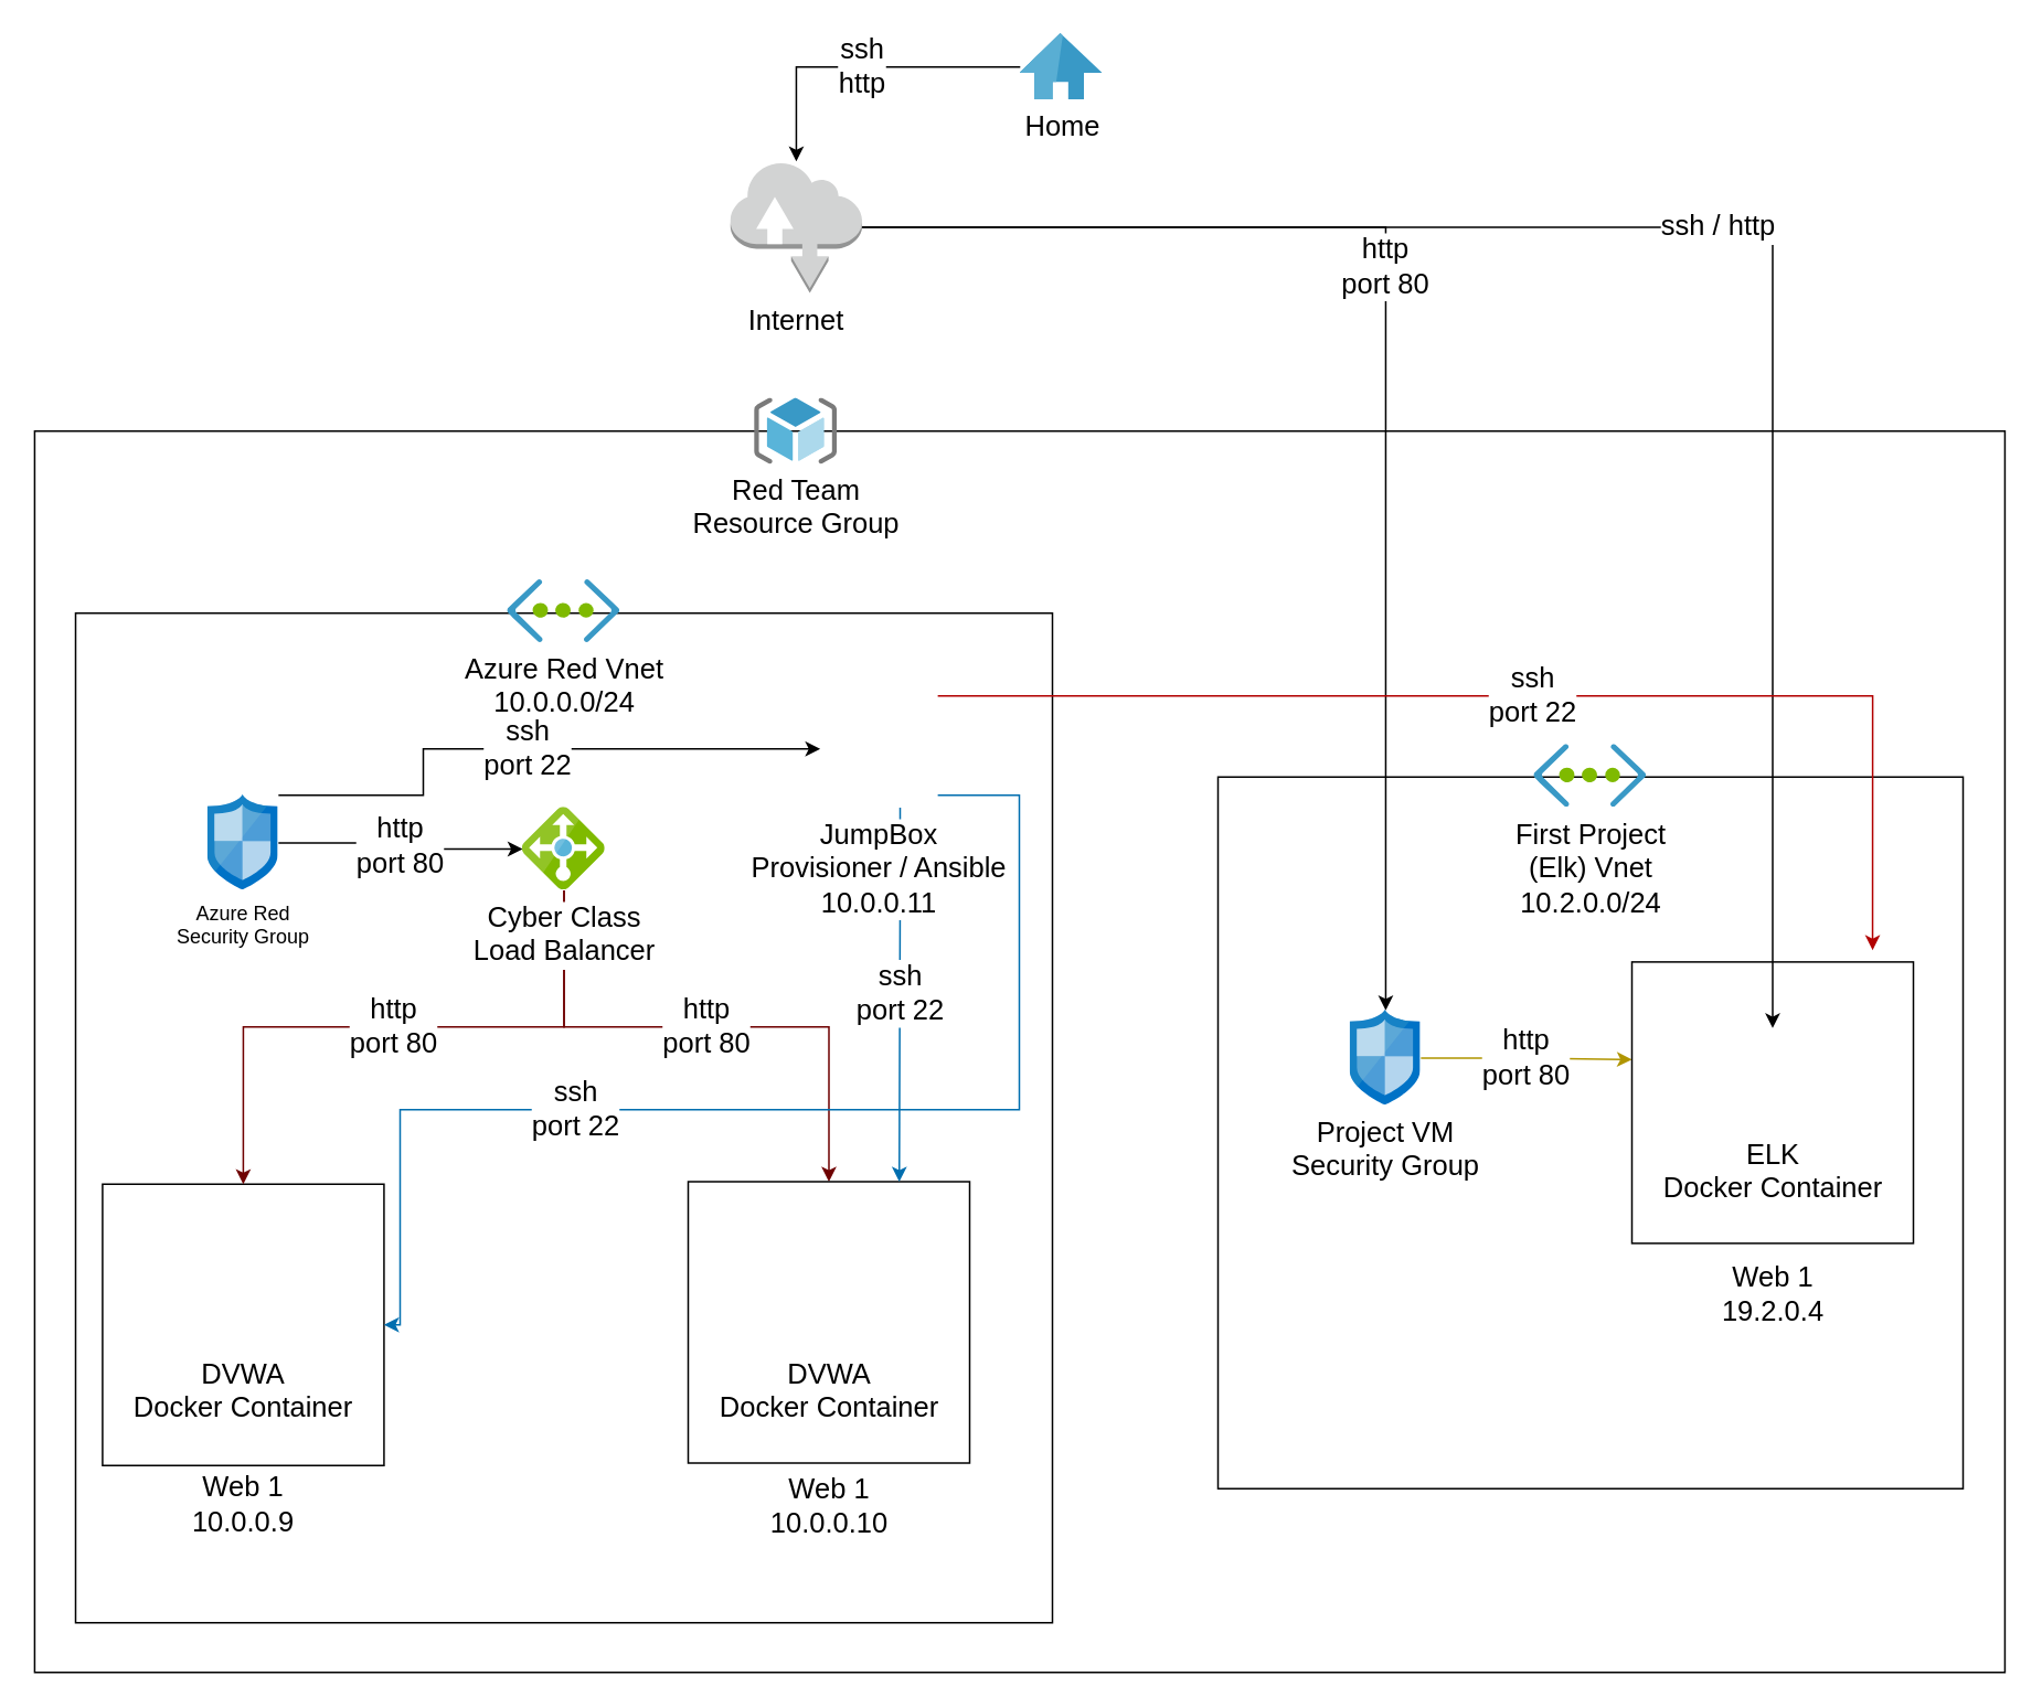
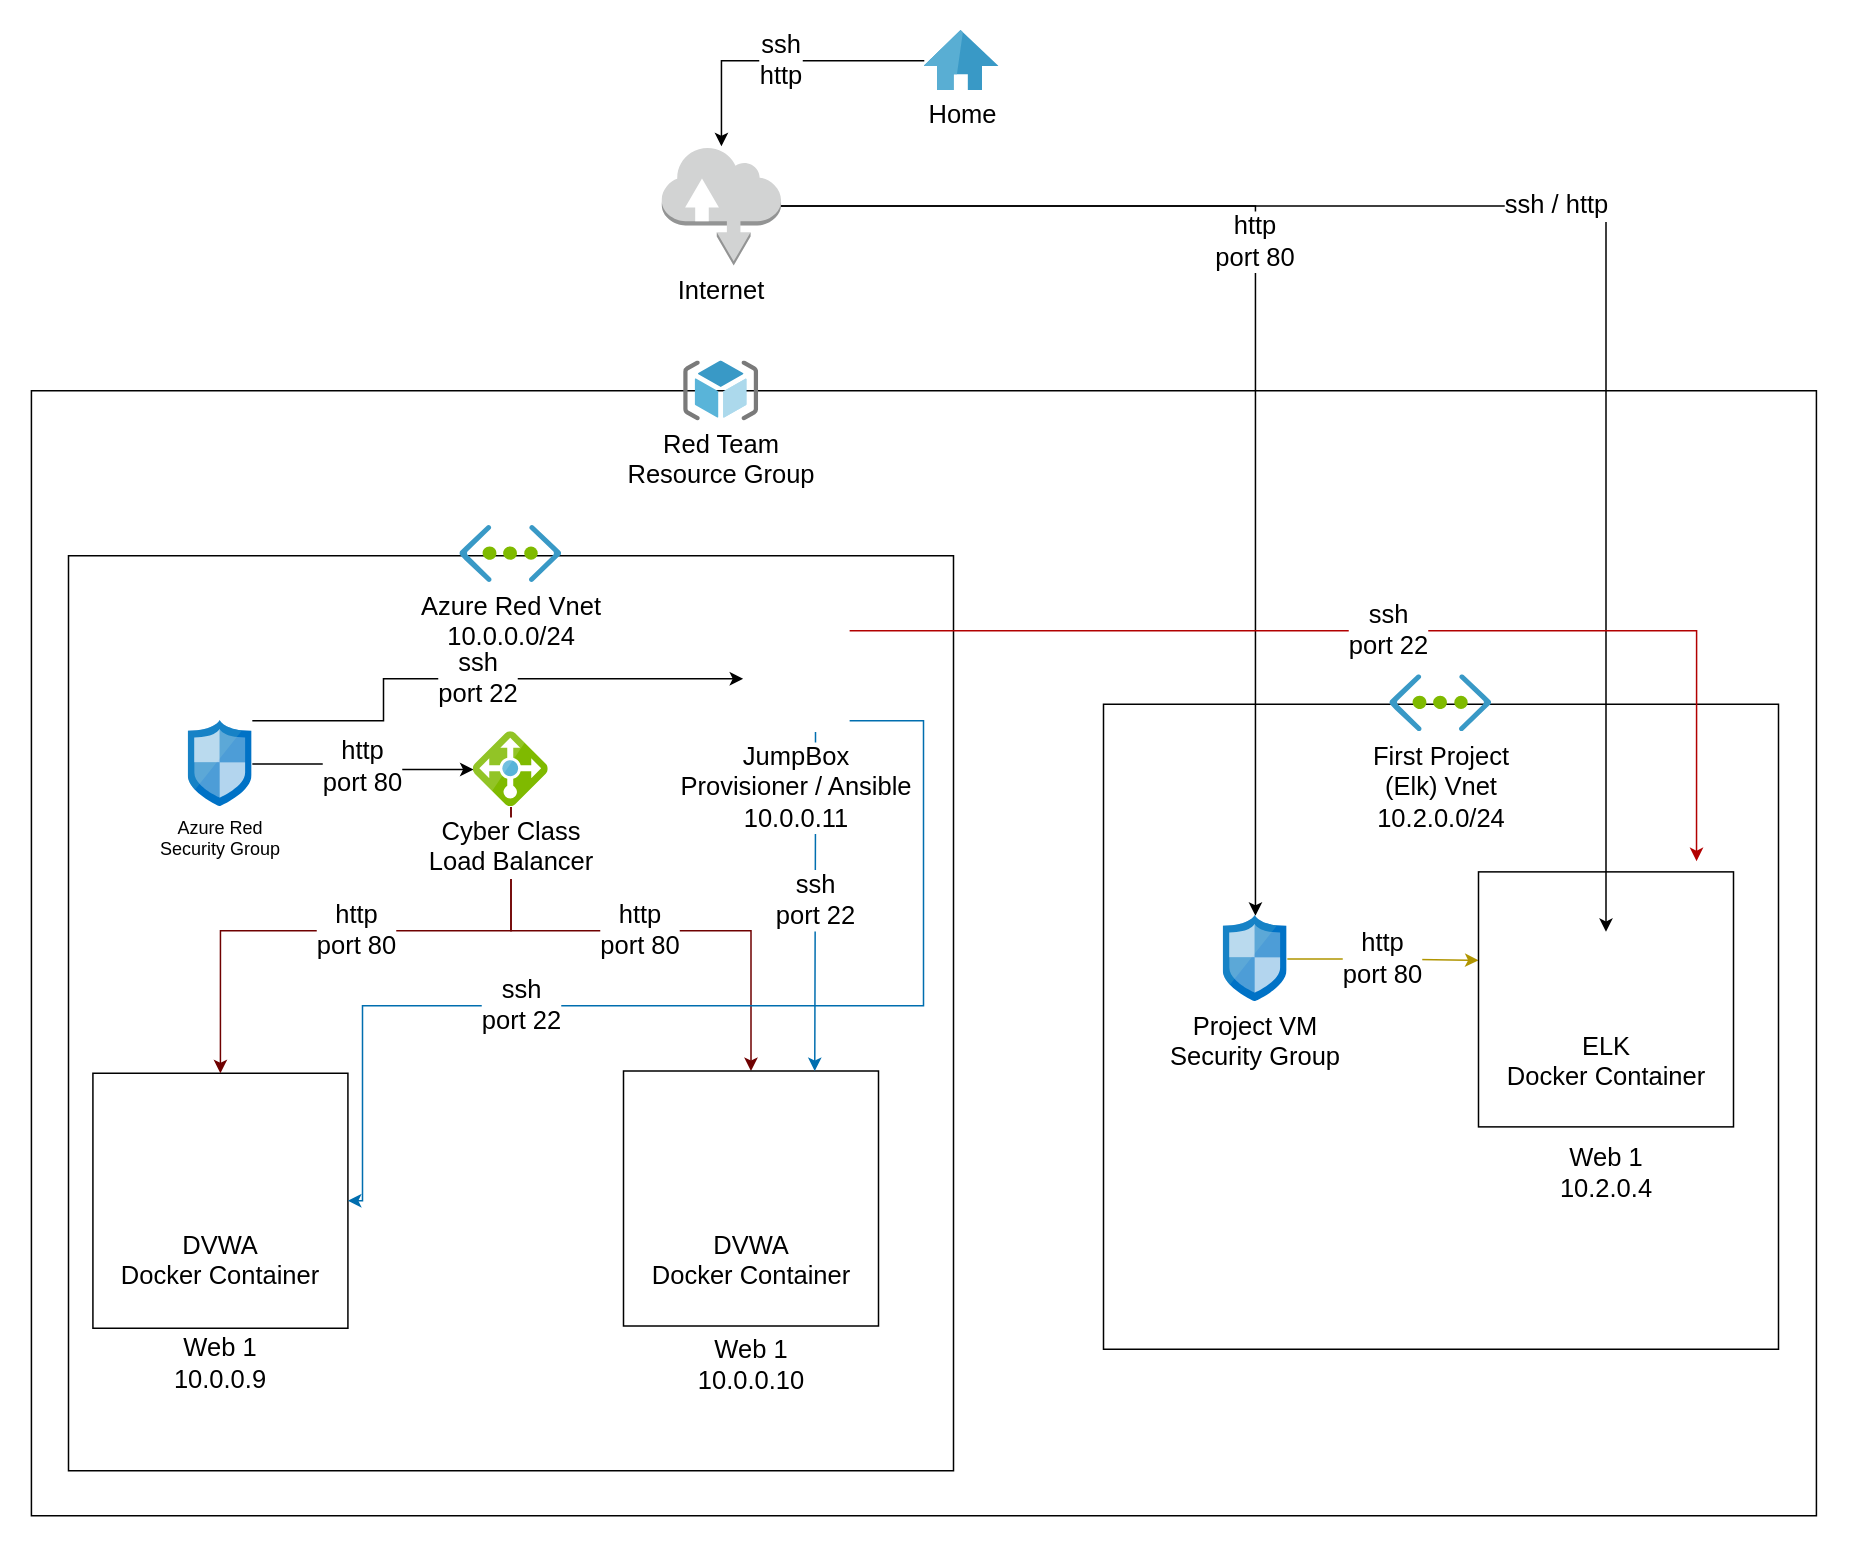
  <mxCell id="0" />
  <mxCell id="1" parent="0" />
  <mxCell id="2" value="" style="rounded=0;whiteSpace=wrap;html=1;labelPosition=center;verticalLabelPosition=top;align=center;verticalAlign=bottom;fillColor=none;" vertex="1" parent="1"><mxGeometry y="370" width="590" height="610" as="geometry" x="45" /></mxCell>
  <mxCell id="3" value="" style="whiteSpace=wrap;html=1;fillColor=none;" vertex="1" parent="1"><mxGeometry x="20.28" y="260" width="1190" height="750" as="geometry" /></mxCell>
  <mxCell id="4" value="" style="whiteSpace=wrap;html=1;aspect=fixed;fillColor=none;" vertex="1" parent="1"><mxGeometry x="61.28" y="715" width="170" height="170" as="geometry" /></mxCell>
  <mxCell id="5" value="&lt;p style=&quot;line-height: 120%&quot;&gt;&lt;br&gt;&lt;/p&gt;" style="rounded=0;whiteSpace=wrap;html=1;align=center;labelPosition=center;verticalLabelPosition=top;verticalAlign=bottom;fillColor=none;" vertex="1" parent="1"><mxGeometry x="735" y="469" width="450" height="430" as="geometry" /></mxCell>
  <mxCell id="6" value="&lt;font style=&quot;font-size: 17px&quot;&gt;Red Team&lt;br&gt;Resource Group&lt;/font&gt;" style="aspect=fixed;html=1;points=[];align=center;image;fontSize=12;image=img/lib/mscae/ResourceGroup.svg;" vertex="1" parent="1"><mxGeometry x="455.28" y="240.25" width="50" height="40" as="geometry" /></mxCell>
  <mxCell id="7" value="&lt;font style=&quot;font-size: 17px&quot;&gt;Azure Red Vnet&lt;br&gt;10.0.0.0/24&lt;/font&gt;" style="aspect=fixed;html=1;points=[];align=center;image;fontSize=12;image=img/lib/mscae/Virtual_Network.svg;rotation=0;container=0;" vertex="1" parent="1"><mxGeometry x="306.07" y="350" width="67.86" height="38" as="geometry"><mxRectangle x="200" y="240" width="50" height="40" as="alternateBounds" /></mxGeometry></mxCell>
  <mxCell id="8" value="&lt;span style=&quot;font-size: 17px&quot;&gt;http&lt;br&gt;port 80&lt;/span&gt;" style="edgeStyle=orthogonalEdgeStyle;rounded=0;orthogonalLoop=1;jettySize=auto;html=1;" edge="1" parent="1" source="9" target="12"><mxGeometry relative="1" as="geometry" /></mxCell>
  <mxCell id="9" value="Azure Red &lt;br&gt;Security Group" style="aspect=fixed;html=1;points=[];align=center;image;fontSize=12;image=img/lib/mscae/Network_Security_Groups_Classic.svg;" vertex="1" parent="1"><mxGeometry x="125" y="480" width="42.55" height="57.5" as="geometry" /></mxCell>
  <mxCell id="10" value="&lt;font style=&quot;font-size: 17px&quot;&gt;http&lt;br&gt;port 80&lt;/font&gt;" style="edgeStyle=orthogonalEdgeStyle;rounded=0;orthogonalLoop=1;jettySize=auto;html=1;entryX=0.5;entryY=0;entryDx=0;entryDy=0;fillColor=#a20025;strokeColor=#6F0000;" edge="1" parent="1" source="12" target="21"><mxGeometry relative="1" as="geometry"><Array as="points"><mxPoint x="340" y="620" /><mxPoint x="500" y="620" /></Array></mxGeometry></mxCell>
  <mxCell id="11" value="&lt;font style=&quot;font-size: 17px&quot;&gt;http&lt;br&gt;port 80&lt;/font&gt;" style="edgeStyle=orthogonalEdgeStyle;rounded=0;orthogonalLoop=1;jettySize=auto;html=1;entryX=0.5;entryY=0;entryDx=0;entryDy=0;fillColor=#a20025;strokeColor=#6F0000;" edge="1" parent="1" source="12" target="4"><mxGeometry relative="1" as="geometry"><Array as="points"><mxPoint x="340" y="620" /><mxPoint x="146" y="620" /></Array></mxGeometry></mxCell>
  <mxCell id="12" value="&lt;span style=&quot;font-size: 17px&quot;&gt;Cyber Class&lt;br&gt;Load Balancer&lt;/span&gt;" style="aspect=fixed;html=1;points=[];align=center;image;fontSize=12;image=img/lib/mscae/Load_Balancer_feature.svg;" vertex="1" parent="1"><mxGeometry x="315" y="487.5" width="50" height="50" as="geometry" /></mxCell>
  <mxCell id="13" value="&lt;font style=&quot;font-size: 17px&quot;&gt;First Project&lt;br&gt;(Elk) Vnet&lt;br&gt;10.2.0.0/24&lt;/font&gt;" style="aspect=fixed;html=1;points=[];align=center;image;fontSize=12;image=img/lib/mscae/Virtual_Network.svg;rotation=0;container=0;" vertex="1" parent="1"><mxGeometry x="926.07" y="449.5" width="67.86" height="38" as="geometry"><mxRectangle x="200" y="240" width="50" height="40" as="alternateBounds" /></mxGeometry></mxCell>
  <mxCell id="14" value="&lt;font style=&quot;font-size: 17px&quot;&gt;ssh&lt;br&gt;http&lt;/font&gt;" style="edgeStyle=orthogonalEdgeStyle;rounded=0;orthogonalLoop=1;jettySize=auto;html=1;" edge="1" parent="1" source="15" target="18"><mxGeometry relative="1" as="geometry" /></mxCell>
  <mxCell id="15" value="&lt;font style=&quot;font-size: 17px&quot;&gt;Home&lt;/font&gt;" style="aspect=fixed;html=1;points=[];align=center;image;fontSize=12;image=img/lib/mscae/Azure_Home.svg;" vertex="1" parent="1"><mxGeometry x="615.53" y="20" width="50" height="40" as="geometry" /></mxCell>
  <mxCell id="16" value="&lt;font style=&quot;font-size: 17px&quot;&gt;ssh / http&lt;/font&gt;" style="edgeStyle=orthogonalEdgeStyle;rounded=0;orthogonalLoop=1;jettySize=auto;html=1;" edge="1" parent="1" source="18" target="32"><mxGeometry relative="1" as="geometry" /></mxCell>
  <mxCell id="17" value="&lt;font style=&quot;font-size: 17px&quot;&gt;http&lt;br&gt;port 80&lt;/font&gt;" style="edgeStyle=orthogonalEdgeStyle;rounded=0;orthogonalLoop=1;jettySize=auto;html=1;strokeColor=#000000;" edge="1" parent="1" source="18" target="30"><mxGeometry x="-0.199" y="-23" relative="1" as="geometry"><mxPoint x="23" y="24" as="offset" /></mxGeometry></mxCell>
  <mxCell id="18" value="&lt;font style=&quot;font-size: 17px&quot;&gt;Internet&lt;/font&gt;" style="outlineConnect=0;dashed=0;verticalLabelPosition=bottom;verticalAlign=top;align=center;html=1;shape=mxgraph.aws3.internet;fillColor=#D2D3D3;gradientColor=none;" vertex="1" parent="1"><mxGeometry x="440.53" y="97" width="79.5" height="79.5" as="geometry" /></mxCell>
  <mxCell id="19" value="&lt;font style=&quot;font-size: 17px&quot;&gt;DVWA&lt;br&gt;Docker Container&lt;/font&gt;" style="shape=image;html=1;verticalAlign=top;verticalLabelPosition=bottom;labelBackgroundColor=#ffffff;imageAspect=0;aspect=fixed;image=https://cdn1.iconfinder.com/data/icons/social-media-2106/24/social_media_social_media_logo_docker-128.png;fillColor=none;" vertex="1" parent="1"><mxGeometry x="116.28" y="753.5" width="60" height="60" as="geometry" /></mxCell>
  <mxCell id="20" value="&lt;font style=&quot;font-size: 17px&quot;&gt;Web 1&lt;br&gt;10.0.0.9&lt;br&gt;&lt;/font&gt;" style="text;html=1;strokeColor=none;fillColor=none;align=center;verticalAlign=middle;whiteSpace=wrap;rounded=0;" vertex="1" parent="1"><mxGeometry x="86.8" y="899" width="118.93" height="20" as="geometry" /></mxCell>
  <mxCell id="21" value="" style="whiteSpace=wrap;html=1;aspect=fixed;fillColor=none;" vertex="1" parent="1"><mxGeometry x="415" y="713.5" width="170" height="170" as="geometry" /></mxCell>
  <mxCell id="22" value="&lt;font style=&quot;font-size: 17px&quot;&gt;DVWA&lt;br&gt;Docker Container&lt;/font&gt;" style="shape=image;html=1;verticalAlign=top;verticalLabelPosition=bottom;labelBackgroundColor=#ffffff;imageAspect=0;aspect=fixed;image=https://cdn1.iconfinder.com/data/icons/social-media-2106/24/social_media_social_media_logo_docker-128.png;fillColor=none;" vertex="1" parent="1"><mxGeometry x="470" y="753.5" width="60" height="60" as="geometry" /></mxCell>
  <mxCell id="23" value="&lt;font style=&quot;font-size: 17px&quot;&gt;Web 1&lt;br&gt;10.0.0.10&lt;br&gt;&lt;/font&gt;" style="text;html=1;strokeColor=none;fillColor=none;align=center;verticalAlign=middle;whiteSpace=wrap;rounded=0;" vertex="1" parent="1"><mxGeometry x="440.53" y="900" width="118.93" height="20" as="geometry" /></mxCell>
  <mxCell id="24" value="&lt;font style=&quot;font-size: 17px&quot;&gt;ssh&lt;br&gt;port 22&lt;/font&gt;" style="edgeStyle=orthogonalEdgeStyle;rounded=0;orthogonalLoop=1;jettySize=auto;html=1;" edge="1" parent="1" source="9" target="28"><mxGeometry relative="1" as="geometry"><Array as="points"><mxPoint x="255" y="480" /><mxPoint x="255" y="452" /></Array></mxGeometry></mxCell>
  <mxCell id="25" value="&lt;font style=&quot;font-size: 17px&quot;&gt;ssh&lt;br&gt;port 22&lt;/font&gt;" style="edgeStyle=orthogonalEdgeStyle;rounded=0;orthogonalLoop=1;jettySize=auto;html=1;entryX=0.75;entryY=0;entryDx=0;entryDy=0;fillColor=#1ba1e2;strokeColor=#006EAF;" edge="1" parent="1" source="28" target="21"><mxGeometry relative="1" as="geometry"><Array as="points"><mxPoint x="543" y="540" /><mxPoint x="543" y="540" /></Array></mxGeometry></mxCell>
  <mxCell id="26" value="&lt;font style=&quot;font-size: 17px&quot;&gt;ssh&lt;br&gt;port 22&lt;/font&gt;" style="edgeStyle=orthogonalEdgeStyle;rounded=0;orthogonalLoop=1;jettySize=auto;html=1;fillColor=#1ba1e2;strokeColor=#006EAF;" edge="1" parent="1" source="28" target="4"><mxGeometry x="0.347" relative="1" as="geometry"><Array as="points"><mxPoint x="615" y="480" /><mxPoint x="615" y="670" /><mxPoint x="241" y="670" /><mxPoint x="241" y="800" /></Array><mxPoint as="offset" /></mxGeometry></mxCell>
  <mxCell id="27" value="&lt;font style=&quot;font-size: 17px&quot;&gt;ssh&lt;br&gt;port 22&lt;/font&gt;" style="edgeStyle=orthogonalEdgeStyle;rounded=0;orthogonalLoop=1;jettySize=auto;html=1;entryX=0.855;entryY=-0.042;entryDx=0;entryDy=0;entryPerimeter=0;strokeColor=#B20000;fillColor=#e51400;" edge="1" parent="1" source="28" target="31"><mxGeometry relative="1" as="geometry"><Array as="points"><mxPoint x="1130" y="420" /></Array></mxGeometry></mxCell>
  <mxCell id="28" value="&lt;font style=&quot;font-size: 17px&quot;&gt;JumpBox&lt;br&gt;Provisioner / Ansible&lt;br&gt;10.0.0.11&lt;/font&gt;" style="shape=image;html=1;verticalAlign=top;verticalLabelPosition=bottom;labelBackgroundColor=#ffffff;imageAspect=0;aspect=fixed;image=https://cdn3.iconfinder.com/data/icons/iconic-1/32/box-128.png;fillColor=none;" vertex="1" parent="1"><mxGeometry x="494.75" y="416.5" width="71" height="71" as="geometry" /></mxCell>
  <mxCell id="29" value="&lt;font style=&quot;font-size: 17px&quot;&gt;http&lt;br&gt;port 80&lt;/font&gt;" style="edgeStyle=orthogonalEdgeStyle;rounded=0;orthogonalLoop=1;jettySize=auto;html=1;entryX=0;entryY=0.347;entryDx=0;entryDy=0;entryPerimeter=0;fillColor=#e3c800;strokeColor=#B09500;" edge="1" parent="1" source="30" target="31"><mxGeometry relative="1" as="geometry" /></mxCell>
  <mxCell id="30" value="&lt;font style=&quot;font-size: 17px&quot;&gt;Project VM&lt;br&gt;Security Group&lt;br&gt;&lt;/font&gt;" style="aspect=fixed;html=1;points=[];align=center;image;fontSize=12;image=img/lib/mscae/Network_Security_Groups_Classic.svg;" vertex="1" parent="1"><mxGeometry x="815" y="610" width="42.55" height="57.5" as="geometry" /></mxCell>
  <mxCell id="31" value="" style="whiteSpace=wrap;html=1;aspect=fixed;fillColor=none;" vertex="1" parent="1"><mxGeometry x="985" y="580.75" width="170" height="170" as="geometry" /></mxCell>
  <mxCell id="32" value="&lt;font style=&quot;font-size: 17px&quot;&gt;ELK&lt;br&gt;Docker Container&lt;/font&gt;" style="shape=image;html=1;verticalAlign=top;verticalLabelPosition=bottom;labelBackgroundColor=#ffffff;imageAspect=0;aspect=fixed;image=https://cdn1.iconfinder.com/data/icons/social-media-2106/24/social_media_social_media_logo_docker-128.png;fillColor=none;" vertex="1" parent="1"><mxGeometry x="1040" y="620.75" width="60" height="60" as="geometry" /></mxCell>
- <mxCell id="33" value="&lt;font style=&quot;font-size: 17px&quot;&gt;Web 1&lt;br&gt;19.2.0.4&lt;br&gt;&lt;/font&gt;" style="text;html=1;strokeColor=none;fillColor=none;align=center;verticalAlign=middle;whiteSpace=wrap;rounded=0;" vertex="1" parent="1"><mxGeometry x="1010.53" y="772" width="118.93" height="20" as="geometry" /></mxCell>
+ <mxCell id="33" value="&lt;font style=&quot;font-size: 17px&quot;&gt;Web 1&lt;br&gt;10.2.0.4&lt;br&gt;&lt;/font&gt;" style="text;html=1;strokeColor=none;fillColor=none;align=center;verticalAlign=middle;whiteSpace=wrap;rounded=0;" vertex="1" parent="1"><mxGeometry x="1010.53" y="772" width="118.93" height="20" as="geometry" /></mxCell>
